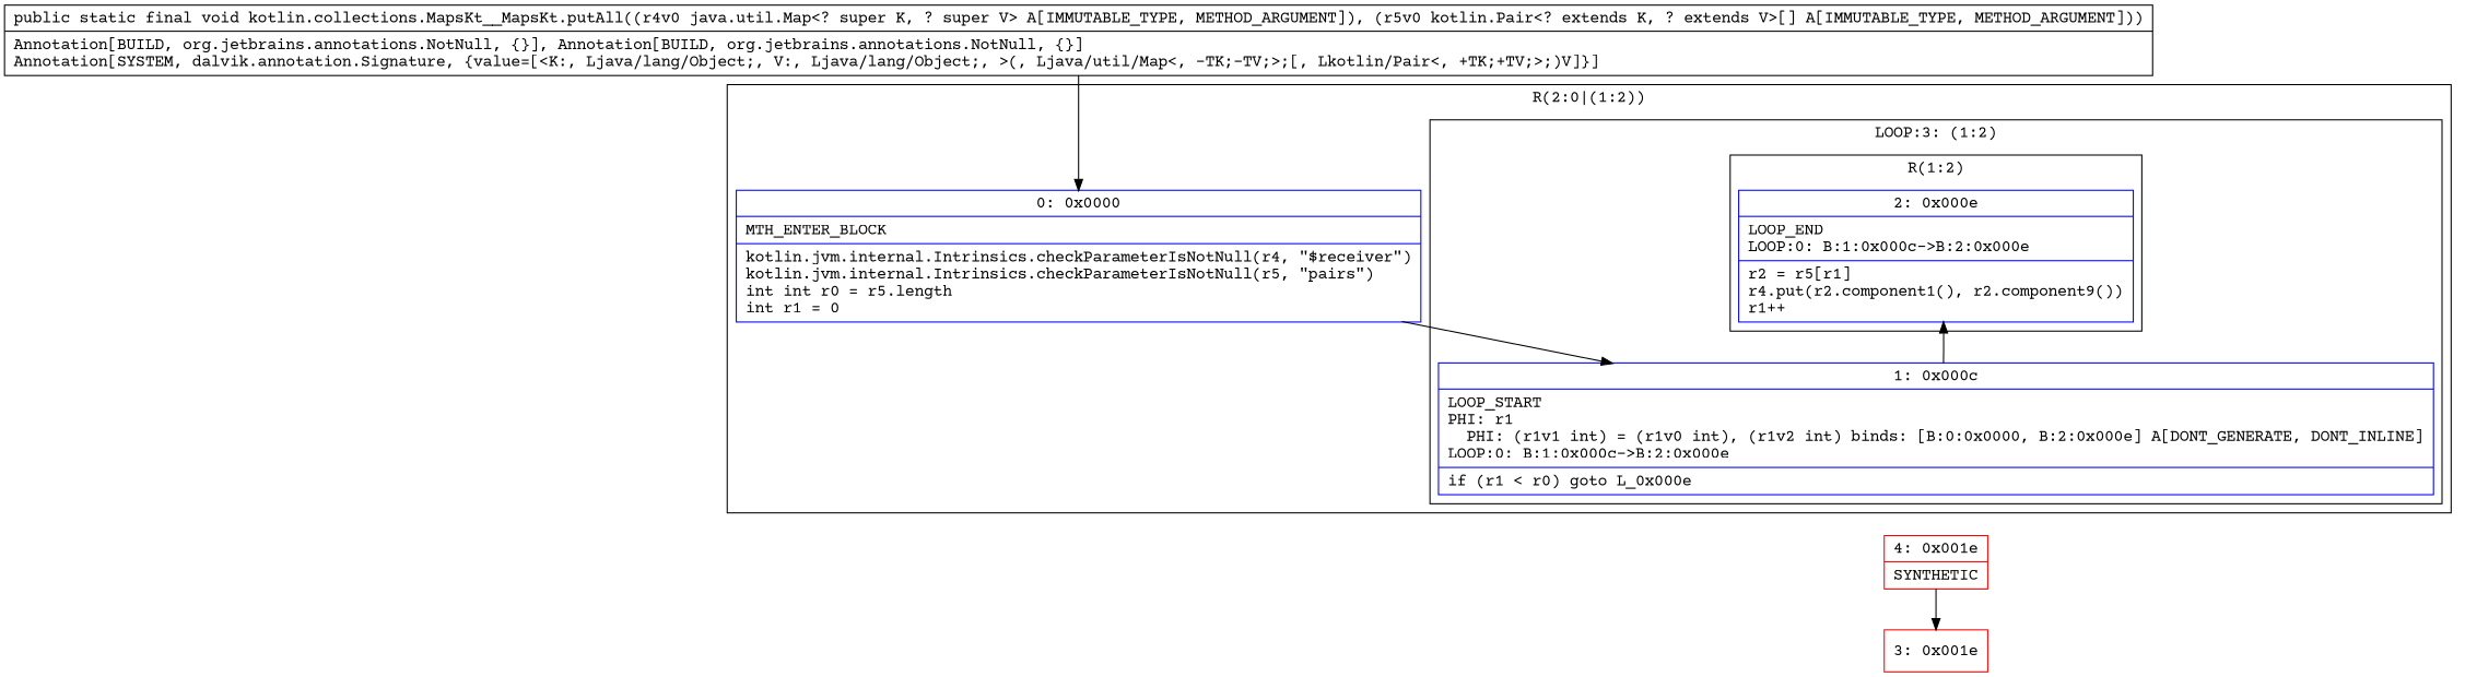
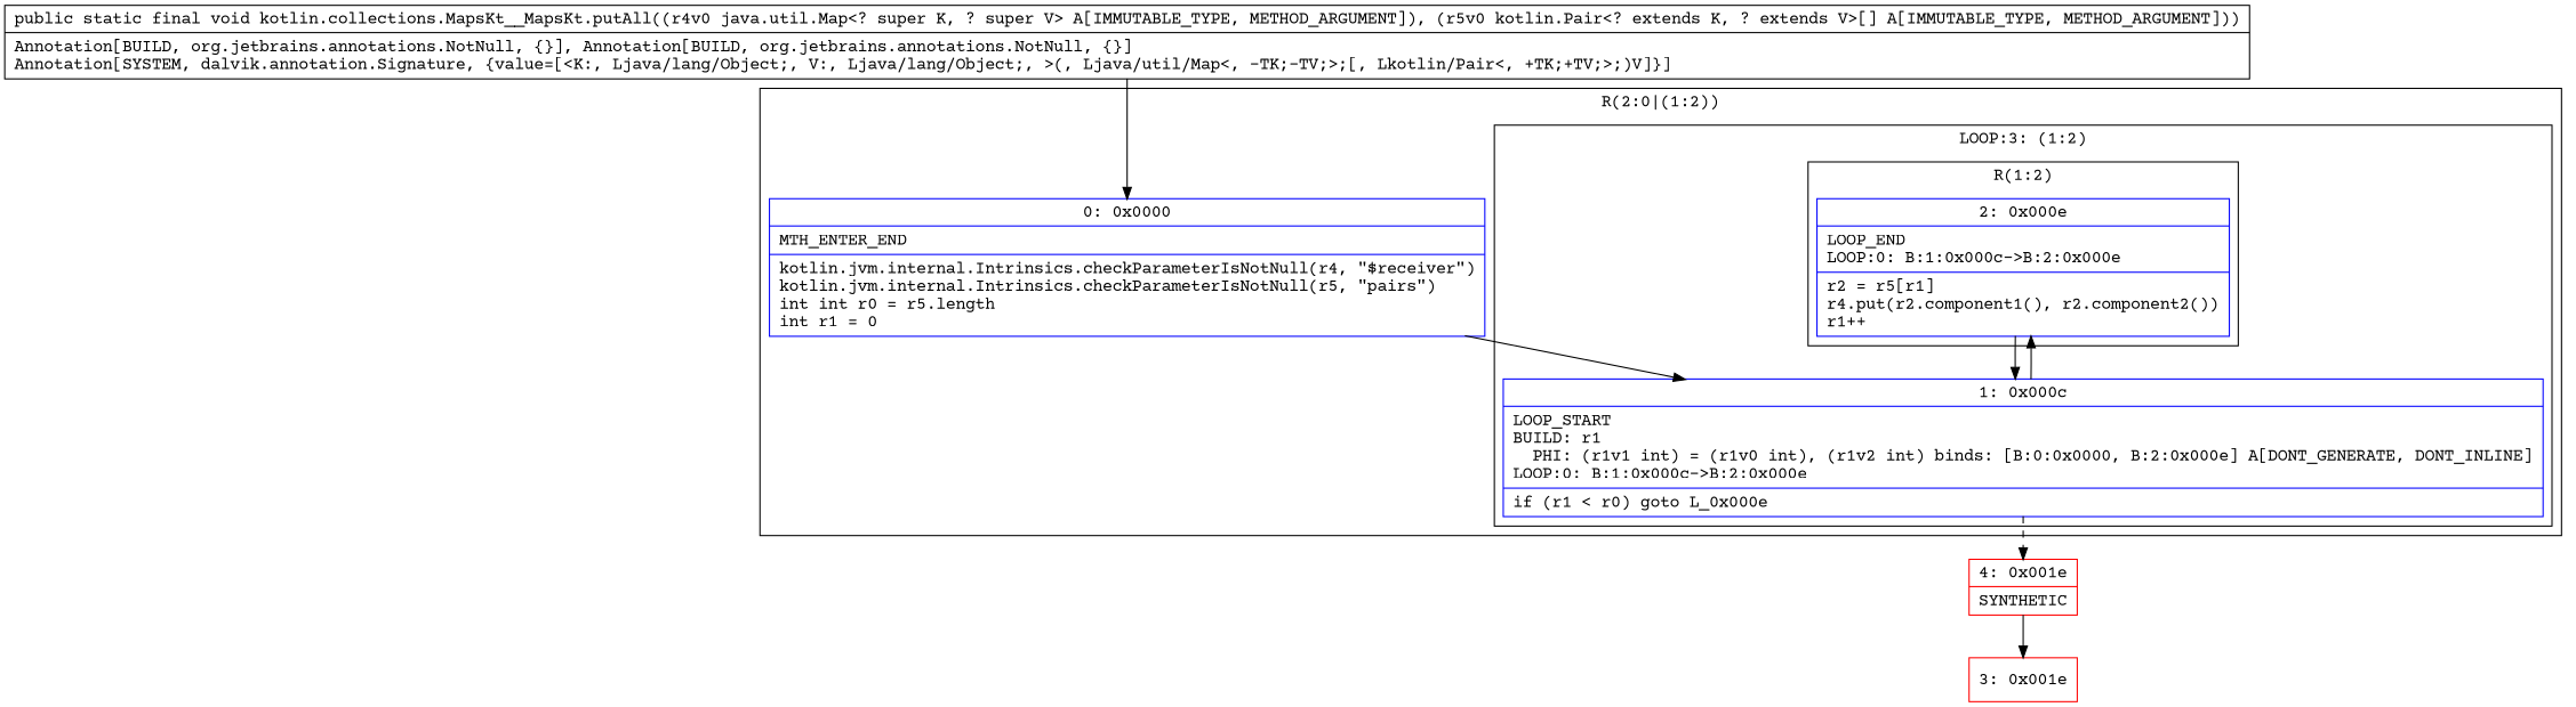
  digraph {
    fontname="Courier Prime"
    node [color=blue fontname="Courier Prime" shape=record]
    edge [fontname="Courier Prime"]
-   n1 [label="{2\:\ 0x000e|LOOP_END\lLOOP:0: B:1:0x000c\-\>B:2:0x000e\l|r2 = r5[r1]\lr4.put(r2.component1(), r2.component9())\lr1++\l}"]
-   n2 [label="{1\:\ 0x000c|LOOP_START\lPHI: r1 \l  PHI: (r1v1 int) = (r1v0 int), (r1v2 int) binds: [B:0:0x0000, B:2:0x000e] A[DONT_GENERATE, DONT_INLINE]\lLOOP:0: B:1:0x000c\-\>B:2:0x000e\l|if (r1 \< r0) goto L_0x000e\l}"]
-   n3 [label="{0\:\ 0x0000|MTH_ENTER_BLOCK\l|kotlin.jvm.internal.Intrinsics.checkParameterIsNotNull(r4, \"$receiver\")\lkotlin.jvm.internal.Intrinsics.checkParameterIsNotNull(r5, \"pairs\")\lint int r0 = r5.length\lint r1 = 0\l}"]
+   n1 [label="{2\:\ 0x000e|LOOP_END\lLOOP:0: B:1:0x000c\-\>B:2:0x000e\l|r2 = r5[r1]\lr4.put(r2.component1(), r2.component2())\lr1++\l}"]
+   n2 [label="{1\:\ 0x000c|LOOP_START\lBUILD: r1 \l  PHI: (r1v1 int) = (r1v0 int), (r1v2 int) binds: [B:0:0x0000, B:2:0x000e] A[DONT_GENERATE, DONT_INLINE]\lLOOP:0: B:1:0x000c\-\>B:2:0x000e\l|if (r1 \< r0) goto L_0x000e\l}"]
+   n3 [label="{0\:\ 0x0000|MTH_ENTER_END\l|kotlin.jvm.internal.Intrinsics.checkParameterIsNotNull(r4, \"$receiver\")\lkotlin.jvm.internal.Intrinsics.checkParameterIsNotNull(r5, \"pairs\")\lint int r0 = r5.length\lint r1 = 0\l}"]
    n4 [color=red label="{4\:\ 0x001e|SYNTHETIC\l}"]
    n5 [color=red label="{3\:\ 0x001e}"]
    n6 [label="{public static final void kotlin.collections.MapsKt__MapsKt.putAll((r4v0 java.util.Map\<? super K, ? super V\> A[IMMUTABLE_TYPE, METHOD_ARGUMENT]), (r5v0 kotlin.Pair\<? extends K, ? extends V\>[] A[IMMUTABLE_TYPE, METHOD_ARGUMENT]))  | Annotation[BUILD, org.jetbrains.annotations.NotNull, \{\}], Annotation[BUILD, org.jetbrains.annotations.NotNull, \{\}]\lAnnotation[SYSTEM, dalvik.annotation.Signature, \{value=[\<K:, Ljava\/lang\/Object;, V:, Ljava\/lang\/Object;, \>(, Ljava\/util\/Map\<, \-TK;\-TV;\>;[, Lkotlin\/Pair\<, +TK;+TV;\>;)V]\}]\l}" color=""]
    subgraph cluster_1 {
      label="R(2:0|(1:2))"
      n3
      subgraph cluster_2 {
        label="LOOP:3: (1:2)"
        n2
        subgraph cluster_3 {
          label="R(1:2)"
          n1
        }
      }
    }
+   n1 -> n2
    n2 -> n1
+   n2 -> n4 [style=dashed]
    n3 -> n2
    n4 -> n5
    n6 -> n3
  }
